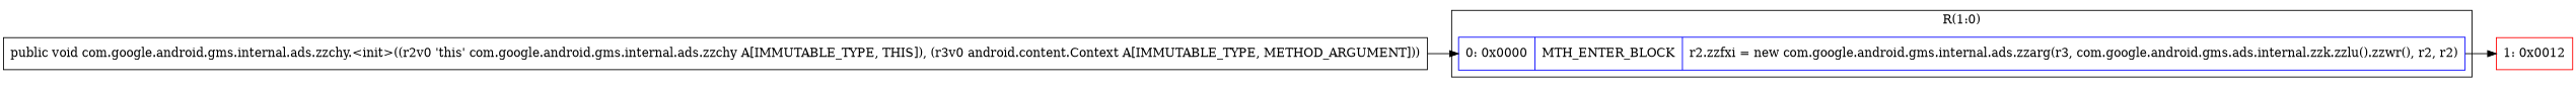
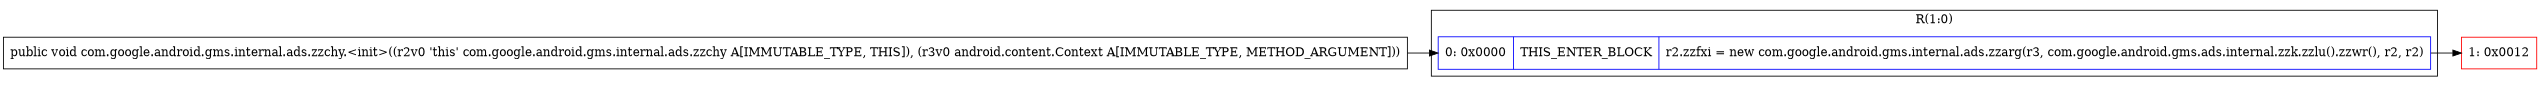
  digraph {
    rankdir=LR
    node [shape=record]
-   n1 [color=blue label="{0\:\ 0x0000|MTH_ENTER_BLOCK\l|r2.zzfxi = new com.google.android.gms.internal.ads.zzarg(r3, com.google.android.gms.ads.internal.zzk.zzlu().zzwr(), r2, r2)\l}"]
+   n1 [color=blue label="{0\:\ 0x0000|THIS_ENTER_BLOCK\l|r2.zzfxi = new com.google.android.gms.internal.ads.zzarg(r3, com.google.android.gms.ads.internal.zzk.zzlu().zzwr(), r2, r2)\l}"]
    n2 [color=red label="{1\:\ 0x0012}"]
    n3 [label="{public void com.google.android.gms.internal.ads.zzchy.\<init\>((r2v0 'this' com.google.android.gms.internal.ads.zzchy A[IMMUTABLE_TYPE, THIS]), (r3v0 android.content.Context A[IMMUTABLE_TYPE, METHOD_ARGUMENT])) }"]
    subgraph cluster_1 {
      label="R(1:0)"
      n1
    }
    n1 -> n2
    n3 -> n1
  }
